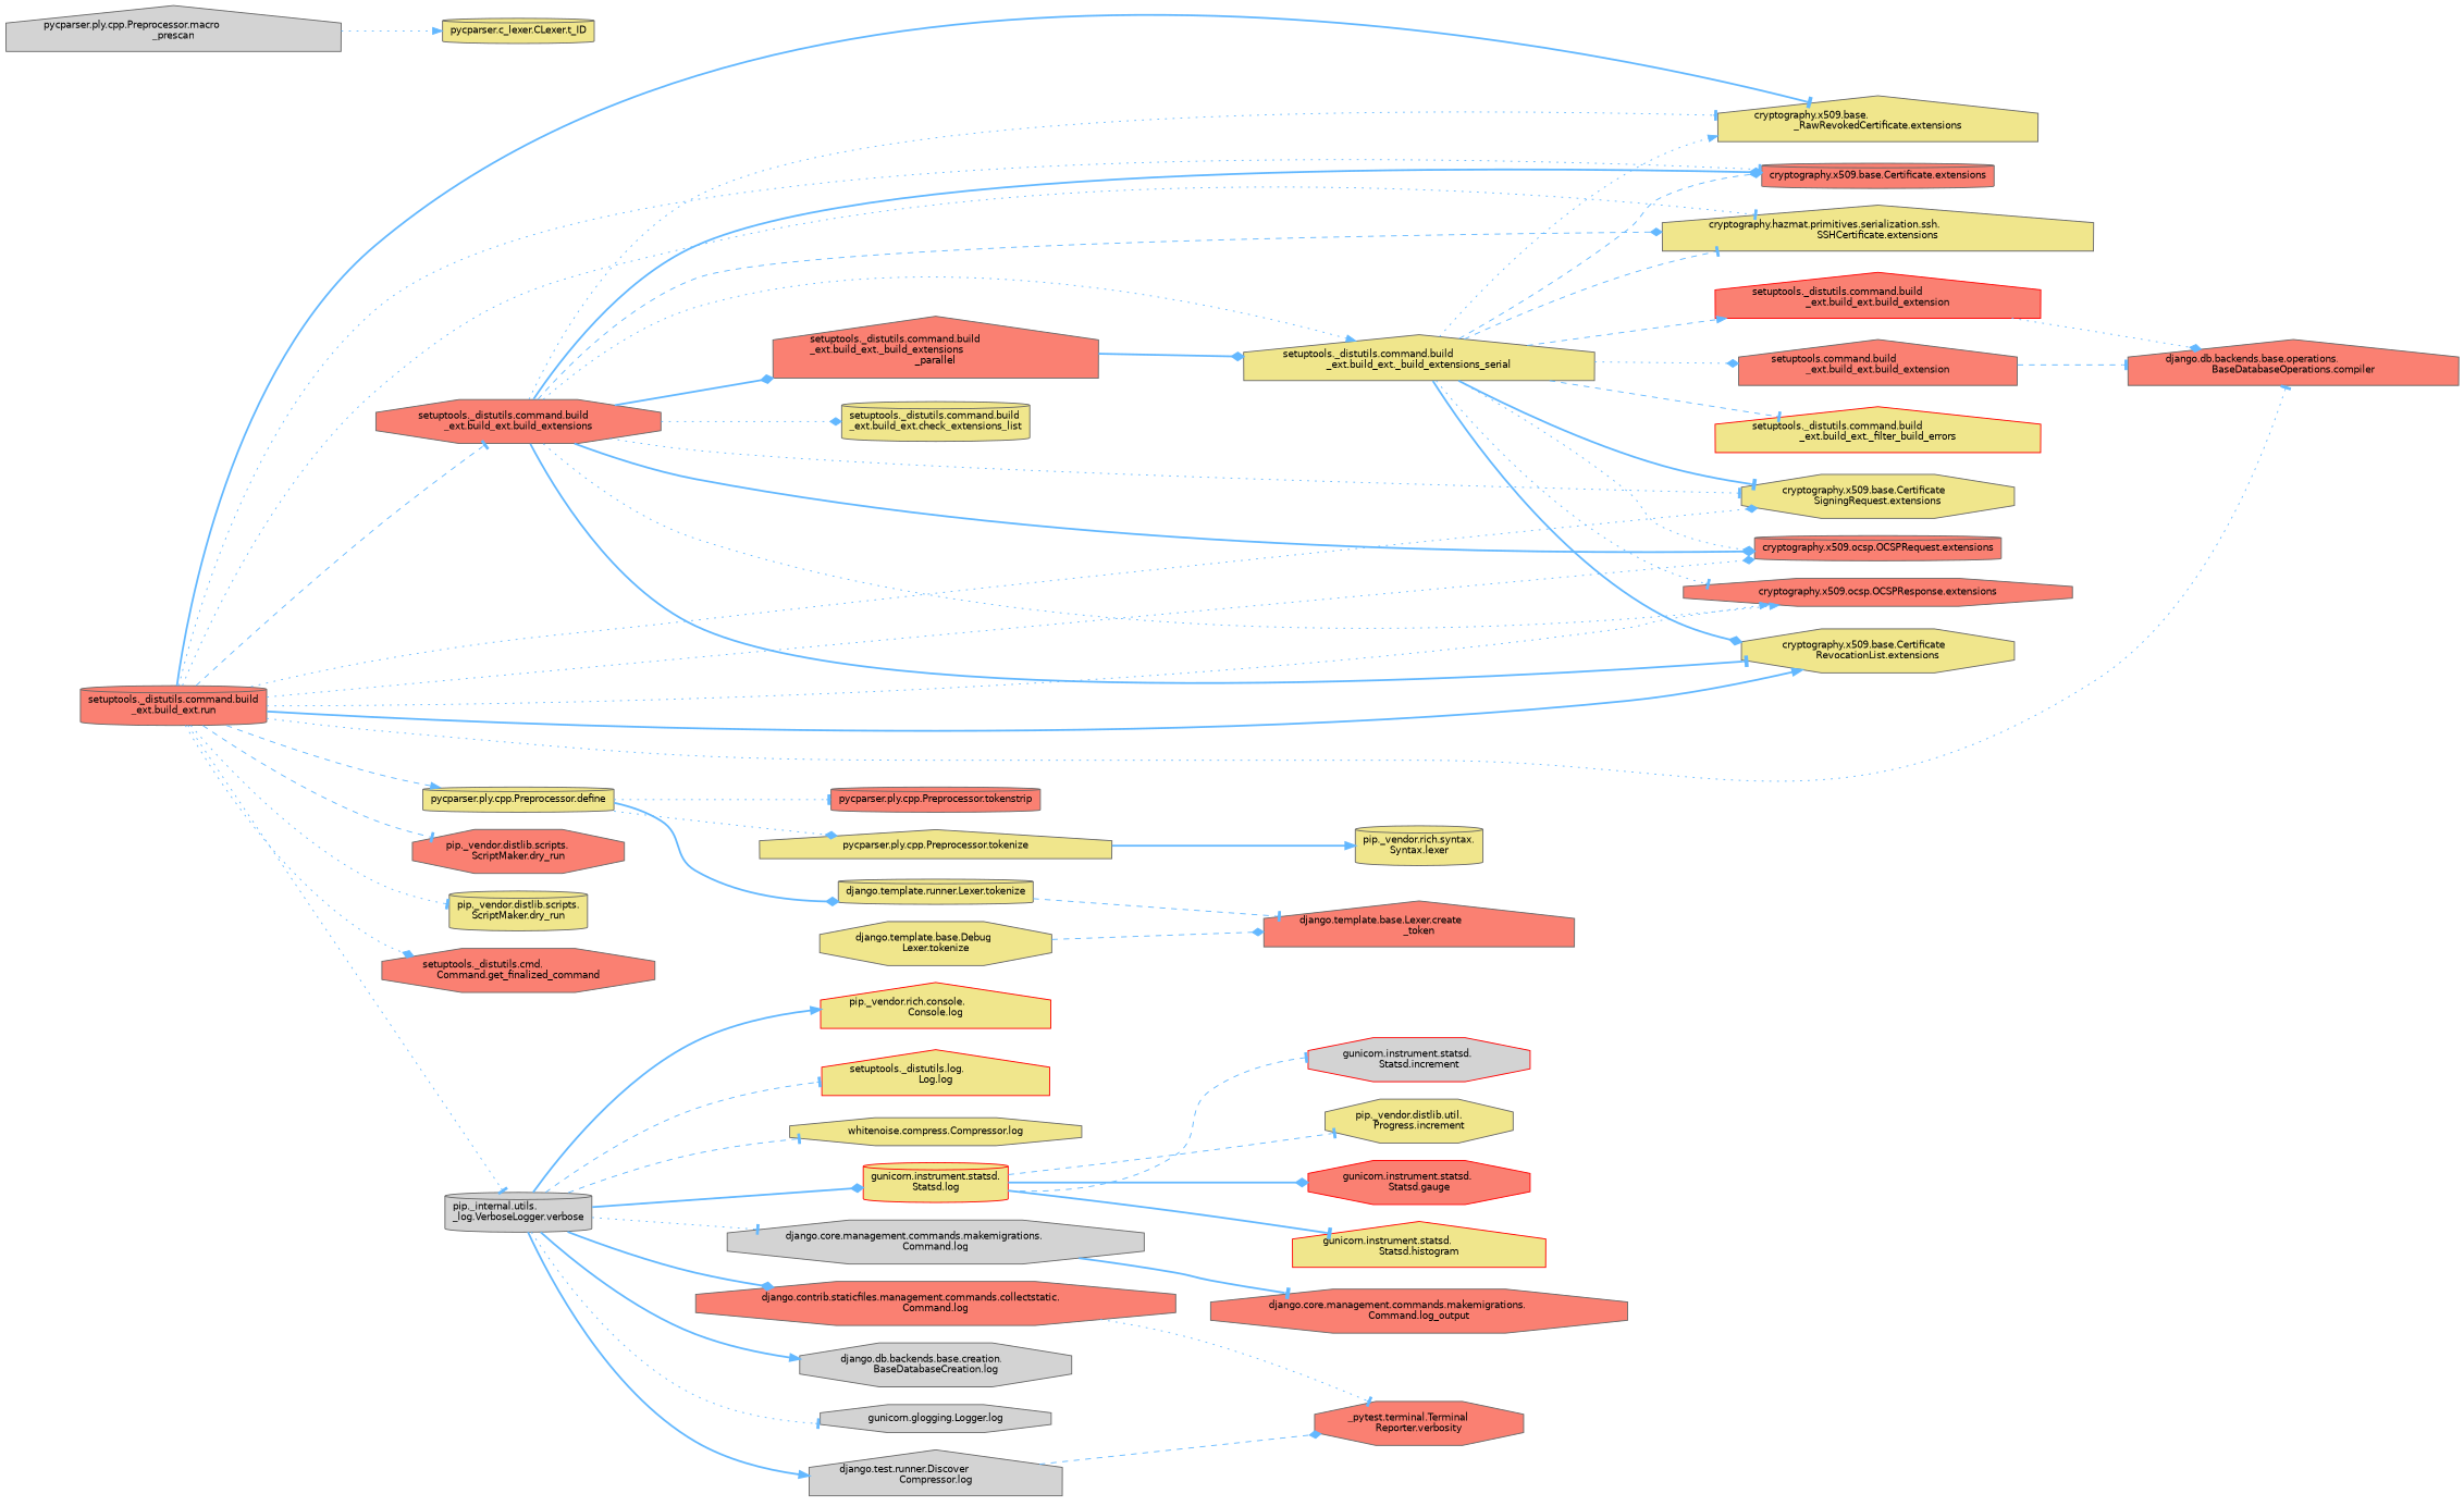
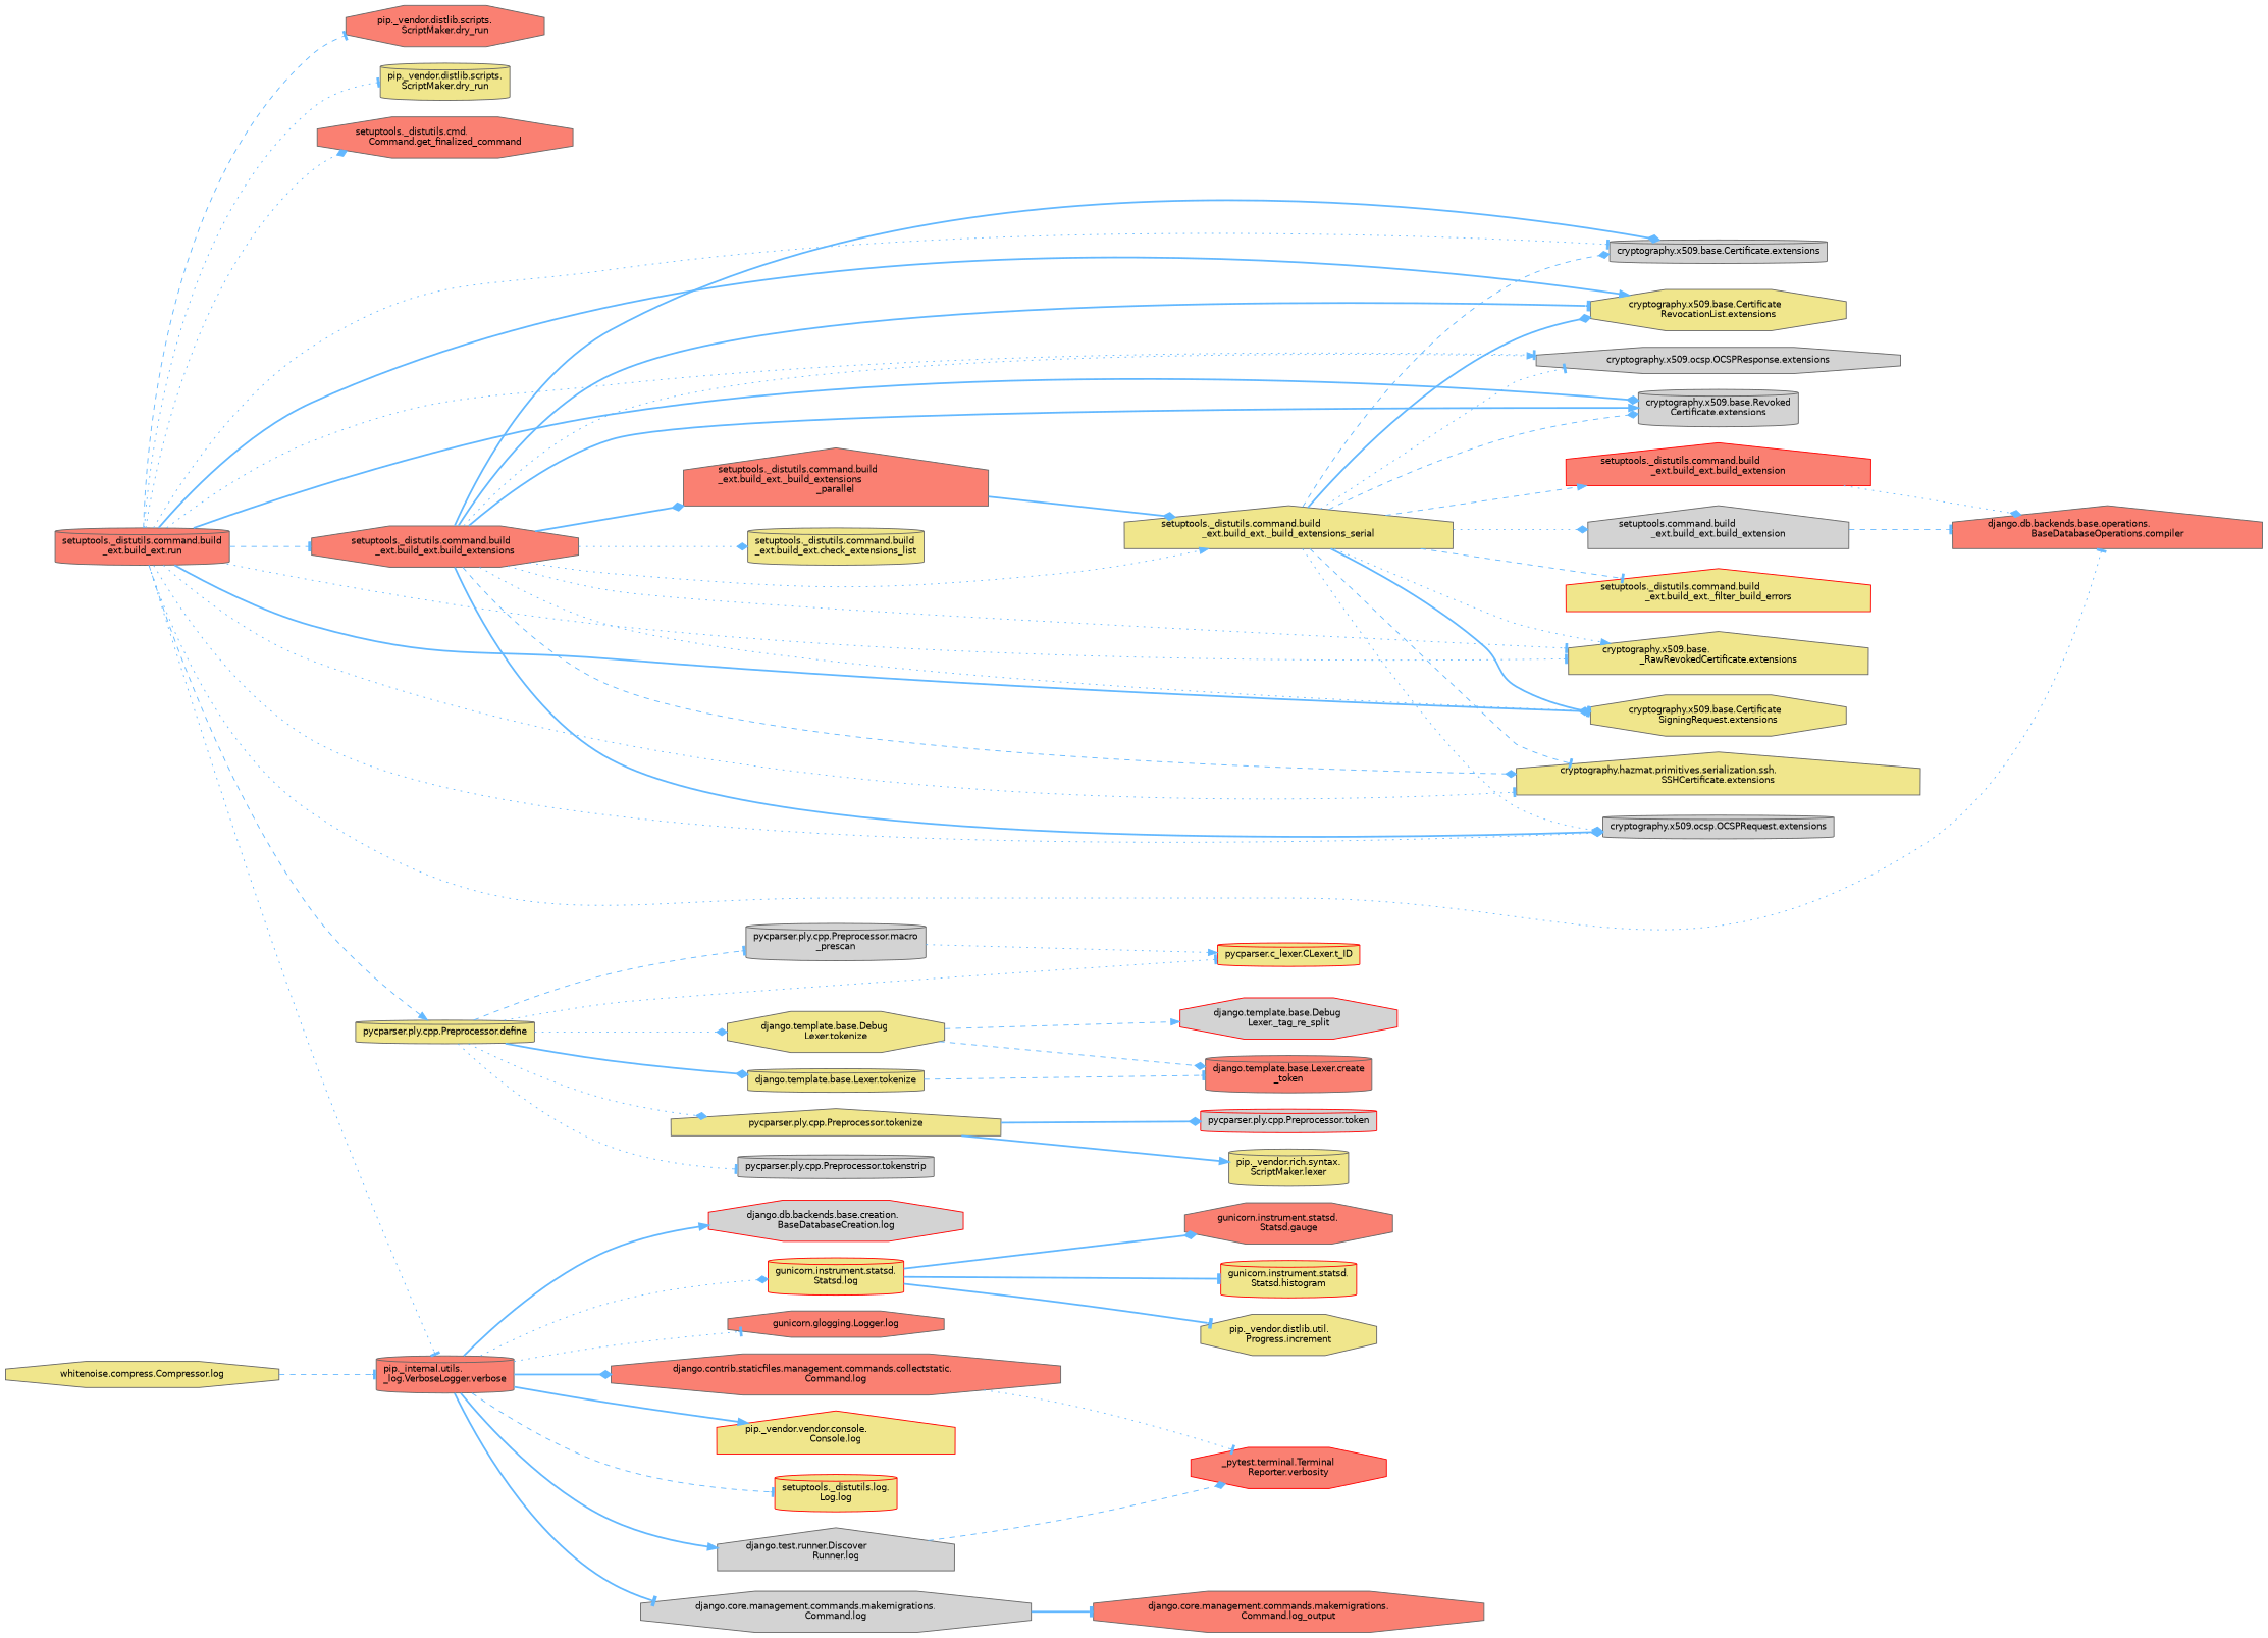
  digraph {
    rankdir=LR
    node [color=grey40 fillcolor=khaki fontname=Helvetica fontsize=10 shape=octagon style=filled]
    edge [arrowhead=tee color=steelblue1 fontname=Helvetica fontsize=10 labelfontname=Helvetica labelfontsize=10 style=dotted]
    n1 [color=gray40 fillcolor=salmon fontcolor=black height=0.2 label="setuptools._distutils.command.build\l_ext.build_ext.run" shape=cylinder width=0.4]
    n2 [fillcolor=salmon height=0.2 label="setuptools._distutils.command.build\l_ext.build_ext.build_extensions" width=0.4]
    n3 [fillcolor=salmon height=0.2 label="django.db.backends.base.operations.\lBaseDatabaseOperations.compiler" shape=house width=0.4]
    n4 [height=0.2 label="cryptography.hazmat.primitives.serialization.ssh.\lSSHCertificate.extensions" shape=house width=0.4]
    n5 [height=0.2 label="cryptography.x509.base.\l_RawRevokedCertificate.extensions" shape=house width=0.4]
-   n6 [fillcolor=salmon height=0.2 label="cryptography.x509.base.Certificate.extensions" shape=cylinder width=0.4]
+   n6 [fillcolor=lightgrey height=0.2 label="cryptography.x509.base.Certificate.extensions" shape=cylinder width=0.4]
    n7 [height=0.2 label="cryptography.x509.base.Certificate\lRevocationList.extensions" width=0.4]
    n8 [height=0.2 label="cryptography.x509.base.Certificate\lSigningRequest.extensions" width=0.4]
-   n10 [fillcolor=salmon height=0.2 label="cryptography.x509.ocsp.OCSPRequest.extensions" shape=cylinder width=0.4]
-   n11 [fillcolor=salmon height=0.2 label="cryptography.x509.ocsp.OCSPResponse.extensions" width=0.4]
+   n9 [fillcolor=lightgrey height=0.2 label="cryptography.x509.base.Revoked\lCertificate.extensions" shape=cylinder width=0.4]
+   n10 [fillcolor=lightgrey height=0.2 label="cryptography.x509.ocsp.OCSPRequest.extensions" shape=cylinder width=0.4]
+   n11 [fillcolor=lightgrey height=0.2 label="cryptography.x509.ocsp.OCSPResponse.extensions" width=0.4]
    n12 [height=0.2 label="pycparser.ply.cpp.Preprocessor.define" shape=cylinder width=0.4]
    n13 [fillcolor=salmon height=0.2 label="pip._vendor.distlib.scripts.\lScriptMaker.dry_run" width=0.4]
    n14 [height=0.2 label="pip._vendor.distlib.scripts.\lScriptMaker.dry_run" shape=cylinder width=0.4]
    n15 [fillcolor=salmon height=0.2 label="setuptools._distutils.cmd.\lCommand.get_finalized_command" width=0.4]
-   n16 [fillcolor=lightgrey height=0.2 label="pip._internal.utils.\l_log.VerboseLogger.verbose" shape=cylinder width=0.4]
+   n16 [fillcolor=salmon height=0.2 label="pip._internal.utils.\l_log.VerboseLogger.verbose" shape=cylinder width=0.4]
    n17 [fillcolor=salmon height=0.2 label="setuptools._distutils.command.build\l_ext.build_ext._build_extensions\l_parallel" shape=house width=0.4]
    n18 [height=0.2 label="setuptools._distutils.command.build\l_ext.build_ext._build_extensions_serial" shape=house width=0.4]
    n19 [height=0.2 label="setuptools._distutils.command.build\l_ext.build_ext.check_extensions_list" shape=cylinder width=0.4]
-   n20 [fillcolor=lightgrey height=0.2 label="pycparser.ply.cpp.Preprocessor.macro\l_prescan" shape=house width=0.4]
-   n21 [height=0.2 label="pycparser.c_lexer.CLexer.t_ID" shape=cylinder width=0.4]
+   n20 [fillcolor=lightgrey height=0.2 label="pycparser.ply.cpp.Preprocessor.macro\l_prescan" shape=cylinder width=0.4]
+   n21 [color=red height=0.2 label="pycparser.c_lexer.CLexer.t_ID" shape=cylinder width=0.4]
    n22 [height=0.2 label="django.template.base.Debug\lLexer.tokenize" width=0.4]
-   n23 [height=0.2 label="django.template.runner.Lexer.tokenize" shape=cylinder width=0.4]
+   n23 [height=0.2 label="django.template.base.Lexer.tokenize" shape=cylinder width=0.4]
    n24 [height=0.2 label="pycparser.ply.cpp.Preprocessor.tokenize" shape=house width=0.4]
-   n25 [fillcolor=salmon height=0.2 label="pycparser.ply.cpp.Preprocessor.tokenstrip" shape=cylinder width=0.4]
+   n25 [fillcolor=lightgrey height=0.2 label="pycparser.ply.cpp.Preprocessor.tokenstrip" shape=cylinder width=0.4]
    n26 [fillcolor=salmon height=0.2 label="django.contrib.staticfiles.management.commands.collectstatic.\lCommand.log" width=0.4]
    n27 [fillcolor=lightgrey height=0.2 label="django.core.management.commands.makemigrations.\lCommand.log" width=0.4]
-   n28 [fillcolor=lightgrey height=0.2 label="django.db.backends.base.creation.\lBaseDatabaseCreation.log" width=0.4]
-   n29 [fillcolor=lightgrey height=0.2 label="django.test.runner.Discover\lCompressor.log" shape=house width=0.4]
-   n30 [fillcolor=lightgrey height=0.2 label="gunicorn.glogging.Logger.log" width=0.4]
+   n28 [color=red fillcolor=lightgrey height=0.2 label="django.db.backends.base.creation.\lBaseDatabaseCreation.log" width=0.4]
+   n29 [fillcolor=lightgrey height=0.2 label="django.test.runner.Discover\lRunner.log" shape=house width=0.4]
+   n30 [fillcolor=salmon height=0.2 label="gunicorn.glogging.Logger.log" width=0.4]
    n31 [color=red height=0.2 label="gunicorn.instrument.statsd.\lStatsd.log" shape=cylinder width=0.4]
-   n32 [color=red height=0.2 label="pip._vendor.rich.console.\lConsole.log" shape=house width=0.4]
-   n33 [color=red height=0.2 label="setuptools._distutils.log.\lLog.log" shape=house width=0.4]
+   n32 [color=red height=0.2 label="pip._vendor.vendor.console.\lConsole.log" shape=house width=0.4]
+   n33 [color=red height=0.2 label="setuptools._distutils.log.\lLog.log" shape=cylinder width=0.4]
    n34 [height=0.2 label="whitenoise.compress.Compressor.log" width=0.4]
    n35 [color=red height=0.2 label="setuptools._distutils.command.build\l_ext.build_ext._filter_build_errors" shape=house width=0.4]
    n36 [color=red fillcolor=salmon height=0.2 label="setuptools._distutils.command.build\l_ext.build_ext.build_extension" shape=house width=0.4]
-   n37 [fillcolor=salmon height=0.2 label="setuptools.command.build\l_ext.build_ext.build_extension" shape=house width=0.4]
-   n39 [fillcolor=salmon height=0.2 label="django.template.base.Lexer.create\l_token" shape=house width=0.4]
-   n40 [height=0.2 label="pip._vendor.rich.syntax.\lSyntax.lexer" shape=cylinder width=0.4]
-   n42 [fillcolor=salmon height=0.2 label="_pytest.terminal.Terminal\lReporter.verbosity" width=0.4]
+   n37 [fillcolor=lightgrey height=0.2 label="setuptools.command.build\l_ext.build_ext.build_extension" shape=house width=0.4]
+   n38 [color=red fillcolor=lightgrey height=0.2 label="django.template.base.Debug\lLexer._tag_re_split" width=0.4]
+   n39 [fillcolor=salmon height=0.2 label="django.template.base.Lexer.create\l_token" shape=cylinder width=0.4]
+   n40 [height=0.2 label="pip._vendor.rich.syntax.\lScriptMaker.lexer" shape=cylinder width=0.4]
+   n41 [color=red fillcolor=lightgrey height=0.2 label="pycparser.ply.cpp.Preprocessor.token" shape=cylinder width=0.4]
+   n42 [color=red fillcolor=salmon height=0.2 label="_pytest.terminal.Terminal\lReporter.verbosity" width=0.4]
    n43 [fillcolor=salmon height=0.2 label="django.core.management.commands.makemigrations.\lCommand.log_output" width=0.4]
-   n44 [color=red fillcolor=salmon height=0.2 label="gunicorn.instrument.statsd.\lStatsd.gauge" width=0.4]
-   n45 [color=red height=0.2 label="gunicorn.instrument.statsd.\lStatsd.histogram" shape=house width=0.4]
-   n46 [color=red fillcolor=lightgrey height=0.2 label="gunicorn.instrument.statsd.\lStatsd.increment" width=0.4]
+   n44 [fillcolor=salmon height=0.2 label="gunicorn.instrument.statsd.\lStatsd.gauge" width=0.4]
+   n45 [color=red height=0.2 label="gunicorn.instrument.statsd.\lStatsd.histogram" shape=cylinder width=0.4]
    n47 [height=0.2 label="pip._vendor.distlib.util.\lProgress.increment" width=0.4]
    n1 -> n2 [style=dashed]
    n1 -> n3
    n1 -> n4
-   n1 -> n5 [style=bold]
+   n1 -> n5
    n1 -> n6
    n1 -> n7 [arrowhead=normal style=bold]
-   n1 -> n8 [arrowhead=diamond]
+   n1 -> n8 [arrowhead=diamond style=bold]
+   n1 -> n9 [arrowhead=diamond style=bold]
    n1 -> n10 [arrowhead=diamond]
-   n1 -> n11 [arrowhead=normal]
+   n1 -> n11
    n1 -> n12 [arrowhead=normal style=dashed]
    n1 -> n13 [style=dashed]
    n1 -> n14
    n1 -> n15 [arrowhead=diamond]
    n1 -> n16
    n2 -> n4 [arrowhead=diamond style=dashed]
    n2 -> n5
    n2 -> n6 [arrowhead=diamond style=bold]
    n2 -> n7 [style=bold]
    n2 -> n8
+   n2 -> n9 [arrowhead=normal style=bold]
    n2 -> n10 [arrowhead=diamond style=bold]
    n2 -> n11 [arrowhead=normal]
    n2 -> n17 [arrowhead=diamond style=bold]
    n2 -> n18 [arrowhead=normal]
    n2 -> n19 [arrowhead=diamond]
+   n12 -> n20 [style=dashed]
+   n12 -> n21
+   n12 -> n22 [arrowhead=diamond]
    n12 -> n23 [arrowhead=diamond style=bold]
    n12 -> n24 [arrowhead=diamond]
    n12 -> n25
    n16 -> n26 [arrowhead=diamond style=bold]
-   n16 -> n27
+   n16 -> n27 [style=bold]
    n16 -> n28 [arrowhead=normal style=bold]
    n16 -> n29 [arrowhead=normal style=bold]
    n16 -> n30
-   n16 -> n31 [arrowhead=diamond style=bold]
+   n16 -> n31 [arrowhead=diamond]
    n16 -> n32 [arrowhead=normal style=bold]
    n16 -> n33 [style=dashed]
-   n16 -> n34 [style=dashed]
+   n34 -> n16 [style=dashed]
    n17 -> n18 [arrowhead=diamond style=bold]
    n18 -> n4 [style=dashed]
    n18 -> n5 [arrowhead=normal]
    n18 -> n6 [arrowhead=diamond style=dashed]
    n18 -> n7 [arrowhead=diamond style=bold]
    n18 -> n8 [style=bold]
+   n18 -> n9 [arrowhead=diamond style=dashed]
    n18 -> n10 [arrowhead=diamond]
    n18 -> n11
    n18 -> n35 [style=dashed]
    n18 -> n36 [arrowhead=normal style=dashed]
    n18 -> n37 [arrowhead=diamond]
    n20 -> n21 [arrowhead=normal]
+   n22 -> n38 [arrowhead=normal style=dashed]
    n22 -> n39 [arrowhead=diamond style=dashed]
    n23 -> n39 [style=dashed]
    n24 -> n40 [arrowhead=normal style=bold]
+   n24 -> n41 [arrowhead=diamond style=bold]
    n26 -> n42
    n27 -> n43 [style=bold]
    n29 -> n42 [arrowhead=diamond style=dashed]
    n31 -> n44 [arrowhead=diamond style=bold]
    n31 -> n45 [style=bold]
-   n31 -> n46 [style=dashed]
-   n31 -> n47 [style=dashed]
+   n31 -> n47 [style=bold]
    n36 -> n3 [arrowhead=diamond]
    n37 -> n3 [style=dashed]
  }
